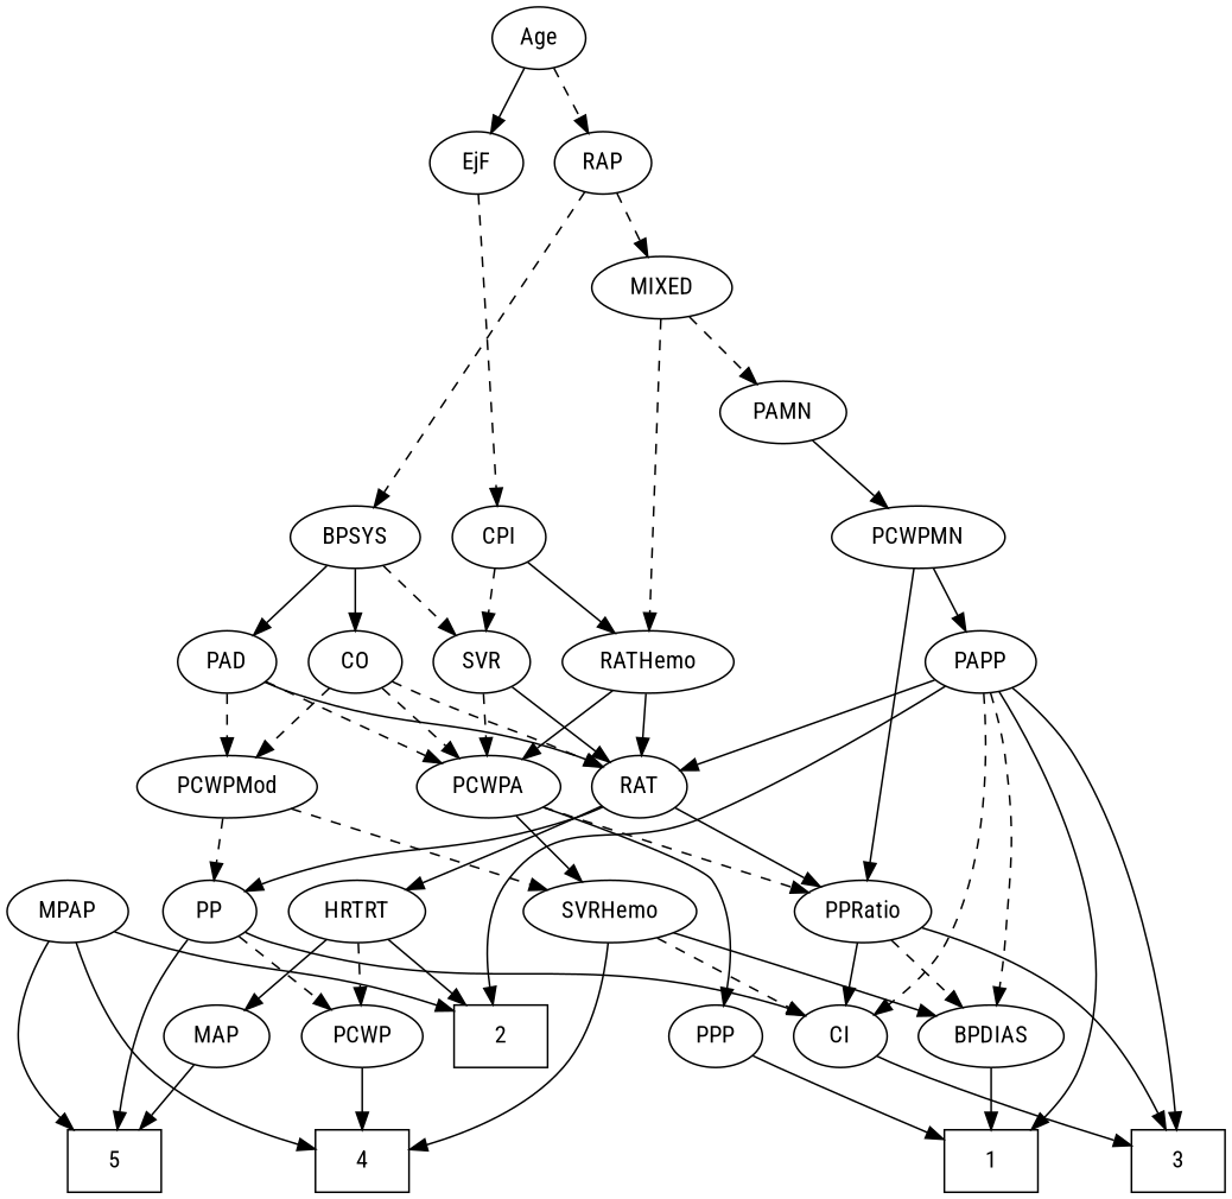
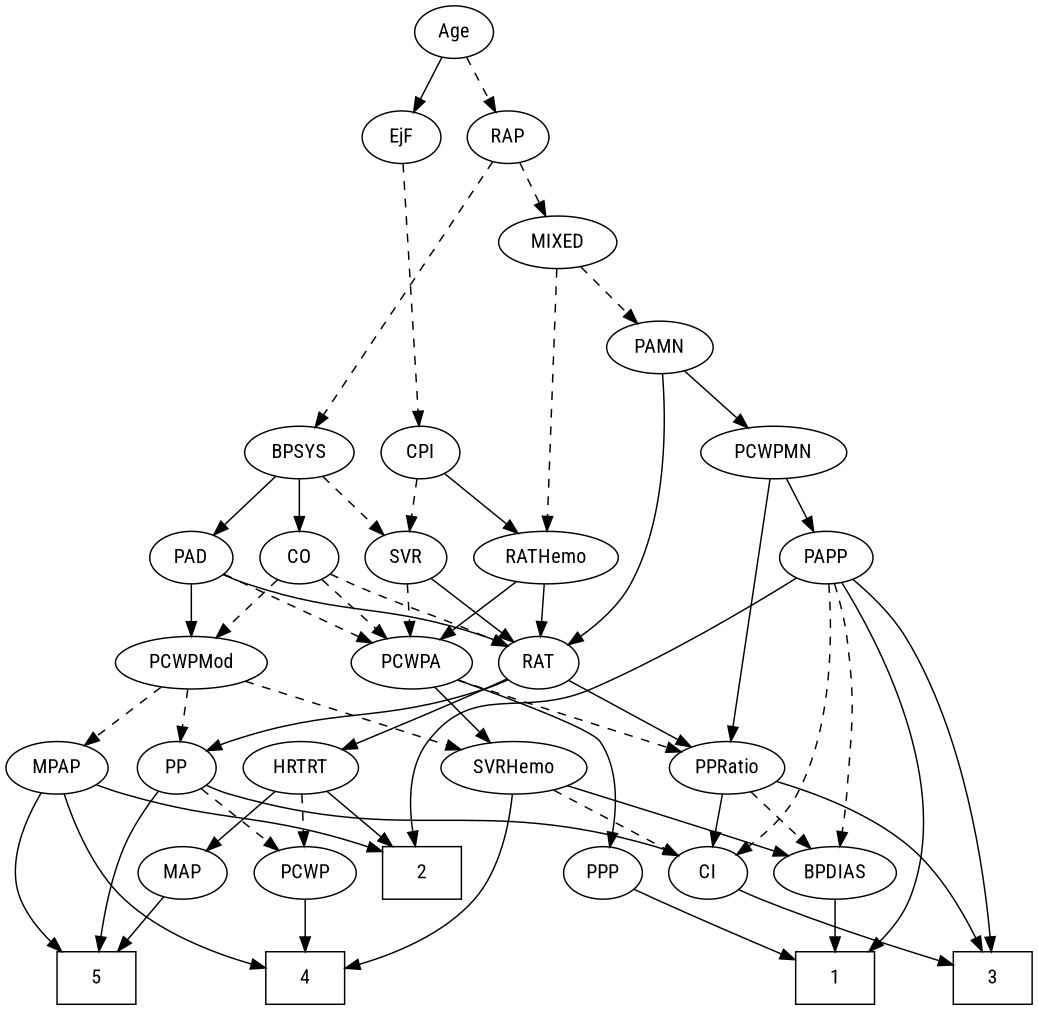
  strict digraph {
    fontname="Roboto Condensed"
    node [fontname="Roboto Condensed"]
    edge [fontname="Roboto Condensed" style=solid]
    1 [height=0.5 shape=box width=0.75]
    2 [height=0.5 shape=box width=0.75]
    3 [height=0.5 shape=box width=0.75]
    4 [height=0.5 shape=box width=0.75]
    5 [height=0.5 shape=box width=0.75]
    Age [height=0.5 width=0.75]
    EjF [height=0.5 width=0.75]
    RAP [height=0.5 width=0.77632]
    CPI [height=0.5 width=0.75]
    MIXED [height=0.5 width=1.1193]
    BPSYS [height=0.5 width=1.0471]
    RATHemo [height=0.5 width=1.3721]
    SVR [height=0.5 width=0.77632]
    PAMN [height=0.5 width=1.011]
    PAD [height=0.5 width=0.79437]
    CO [height=0.5 width=0.75]
    RAT [height=0.5 width=0.75827]
    PCWPA [height=0.5 width=1.1555]
    PCWPMN [height=0.5 width=1.3902]
    PCWPMod [height=0.5 width=1.4443]
    PP [height=0.5 width=0.75]
    PPRatio [height=0.5 width=1.1013]
    HRTRT [height=0.5 width=1.1013]
    PAPP [height=0.5 width=0.88464]
    SVRHemo [height=0.5 width=1.3902]
    PPP [height=0.5 width=0.75]
    MPAP [height=0.5 width=0.97491]
    CI [height=0.5 width=0.75]
    PCWP [height=0.5 width=0.97491]
    BPDIAS [height=0.5 width=1.1735]
    MAP [height=0.5 width=0.84854]
    Age -> EjF
    Age -> RAP [style=dashed]
    EjF -> CPI [style=dashed]
    RAP -> MIXED [style=dashed]
    RAP -> BPSYS [style=dashed]
    CPI -> RATHemo
    CPI -> SVR [style=dashed]
    MIXED -> RATHemo [style=dashed]
    MIXED -> PAMN [style=dashed]
    BPSYS -> SVR [style=dashed]
    BPSYS -> PAD
    BPSYS -> CO
    RATHemo -> RAT
    RATHemo -> PCWPA
    SVR -> RAT
    SVR -> PCWPA [style=dashed]
-   PAPP -> RAT
+   PAMN -> RAT
    PAMN -> PCWPMN
    PAD -> RAT
    PAD -> PCWPA [style=dashed]
-   PAD -> PCWPMod [style=dashed]
+   PAD -> PCWPMod
    CO -> RAT [style=dashed]
    CO -> PCWPA [style=dashed]
    CO -> PCWPMod [style=dashed]
    RAT -> PP
    RAT -> PPRatio
    RAT -> HRTRT
    PCWPA -> PPRatio [style=dashed]
    PCWPA -> SVRHemo
    PCWPA -> PPP
    PCWPMN -> PPRatio
    PCWPMN -> PAPP
    PCWPMod -> PP [style=dashed]
    PCWPMod -> SVRHemo [style=dashed]
+   PCWPMod -> MPAP [style=dashed]
    PP -> 5
    PP -> CI
    PP -> PCWP [style=dashed]
    PPRatio -> 3
    PPRatio -> CI
    PPRatio -> BPDIAS [style=dashed]
    HRTRT -> 2
    HRTRT -> PCWP [style=dashed]
    HRTRT -> MAP
    PAPP -> 1
    PAPP -> 2
    PAPP -> 3
    PAPP -> CI [style=dashed]
    PAPP -> BPDIAS [style=dashed]
    SVRHemo -> 4
    SVRHemo -> CI [style=dashed]
    SVRHemo -> BPDIAS
    PPP -> 1
    MPAP -> 2
    MPAP -> 4
    MPAP -> 5
    CI -> 3
    PCWP -> 4
    BPDIAS -> 1
    MAP -> 5
  }
